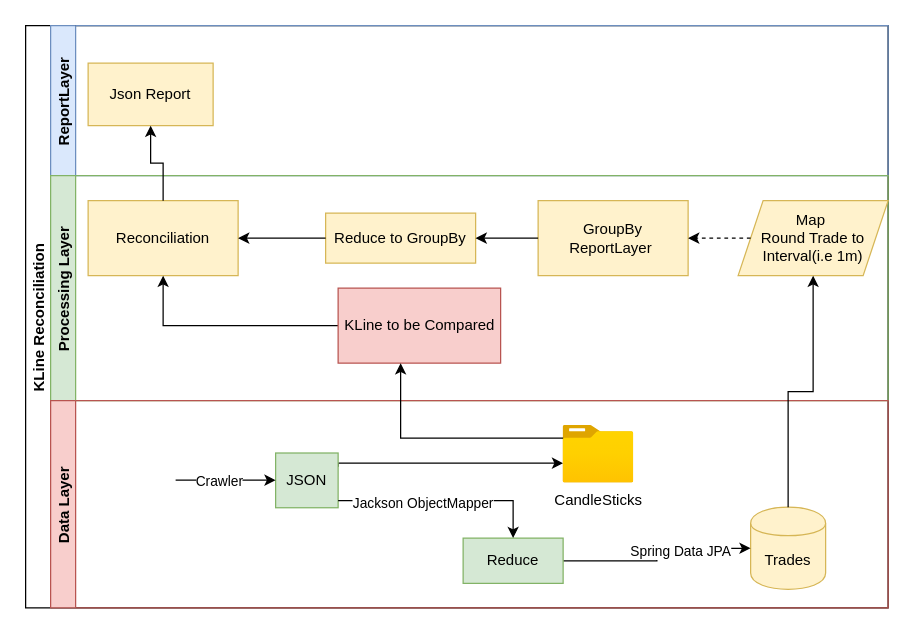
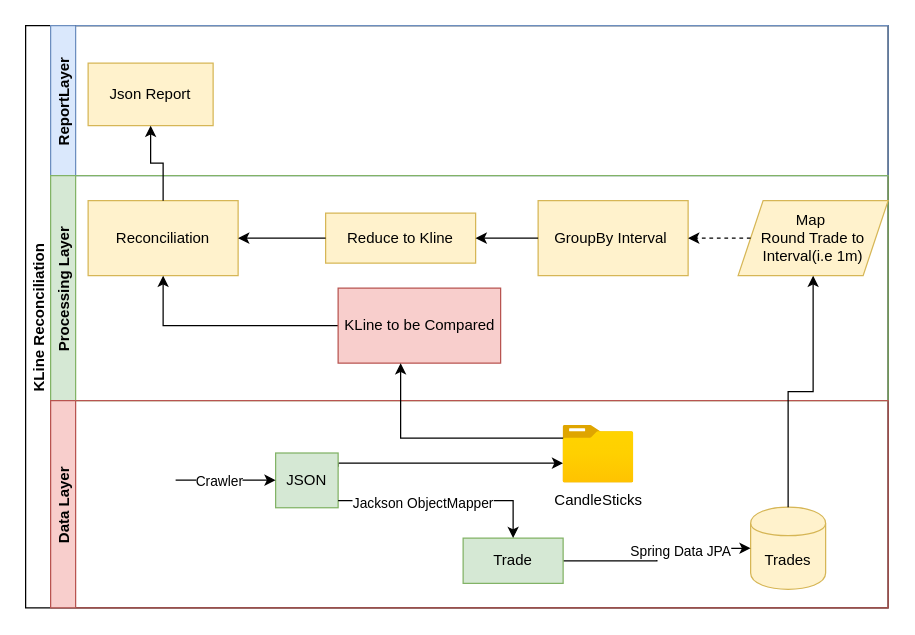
  <mxCell id="0" />
  <mxCell id="1" parent="0" />
  <mxCell id="2" value="KLine Reconciliation" style="swimlane;childLayout=stackLayout;resizeParent=1;resizeParentMax=0;horizontal=0;startSize=20;horizontalStack=0;labelBackgroundColor=#ffffff;" vertex="1" parent="1"><mxGeometry x="20" y="20" width="690" height="465.7" as="geometry" /></mxCell>
  <mxCell id="3" value="ReportLayer" style="swimlane;startSize=20;horizontal=0;fillColor=#dae8fc;strokeColor=#6c8ebf;verticalAlign=middle;" vertex="1" parent="2"><mxGeometry x="20" width="670" height="120" as="geometry" /></mxCell>
  <mxCell id="4" value="Json Report" style="whiteSpace=wrap;html=1;verticalAlign=middle;strokeColor=#d6b656;fillColor=#fff2cc;labelBackgroundColor=none;" vertex="1" parent="3"><mxGeometry x="30" y="30" width="100" height="50" as="geometry" /></mxCell>
  <mxCell id="5" value="Processing Layer" style="swimlane;startSize=20;horizontal=0;fillColor=#d5e8d4;strokeColor=#82b366;labelBorderColor=none;labelBackgroundColor=none;" vertex="1" parent="2"><mxGeometry x="20" y="120" width="670" height="180" as="geometry" /></mxCell>
  <mxCell id="6" value="Map&amp;nbsp;&lt;br&gt;Round Trade to Interval(i.e 1m)" style="shape=parallelogram;perimeter=parallelogramPerimeter;whiteSpace=wrap;html=1;fixedSize=1;verticalAlign=middle;strokeColor=#d6b656;fillColor=#fff2cc;labelBackgroundColor=none;" vertex="1" parent="5"><mxGeometry x="550" y="20" width="120" height="60" as="geometry" /></mxCell>
  <mxCell id="7" value="Reconciliation" style="whiteSpace=wrap;html=1;verticalAlign=middle;strokeColor=#d6b656;fillColor=#fff2cc;labelBackgroundColor=none;" vertex="1" parent="5"><mxGeometry x="30" y="20" width="120" height="60" as="geometry" /></mxCell>
- <mxCell id="8" value="Reduce to GroupBy" style="whiteSpace=wrap;html=1;verticalAlign=middle;strokeColor=#d6b656;fillColor=#fff2cc;labelBackgroundColor=none;" vertex="1" parent="5"><mxGeometry x="220" y="30" width="120" height="40" as="geometry" /></mxCell>
+ <mxCell id="8" value="Reduce to Kline" style="whiteSpace=wrap;html=1;verticalAlign=middle;strokeColor=#d6b656;fillColor=#fff2cc;labelBackgroundColor=none;" vertex="1" parent="5"><mxGeometry x="220" y="30" width="120" height="40" as="geometry" /></mxCell>
  <mxCell id="9" value="" style="edgeStyle=orthogonalEdgeStyle;rounded=0;orthogonalLoop=1;jettySize=auto;html=1;" edge="1" parent="5" source="8" target="7"><mxGeometry relative="1" as="geometry" /></mxCell>
- <mxCell id="10" value="GroupBy ReportLayer&amp;nbsp;" style="whiteSpace=wrap;html=1;verticalAlign=middle;strokeColor=#d6b656;fillColor=#fff2cc;labelBackgroundColor=none;" vertex="1" parent="5"><mxGeometry x="390" y="20" width="120" height="60" as="geometry" /></mxCell>
+ <mxCell id="10" value="GroupBy Interval&amp;nbsp;" style="whiteSpace=wrap;html=1;verticalAlign=middle;strokeColor=#d6b656;fillColor=#fff2cc;labelBackgroundColor=none;" vertex="1" parent="5"><mxGeometry x="390" y="20" width="120" height="60" as="geometry" /></mxCell>
  <mxCell id="11" value="" style="edgeStyle=orthogonalEdgeStyle;rounded=0;orthogonalLoop=1;jettySize=auto;html=1;dashed=1;" edge="1" parent="5" source="6" target="10"><mxGeometry relative="1" as="geometry" /></mxCell>
  <mxCell id="12" value="" style="edgeStyle=orthogonalEdgeStyle;rounded=0;orthogonalLoop=1;jettySize=auto;html=1;" edge="1" parent="5" source="10" target="8"><mxGeometry relative="1" as="geometry" /></mxCell>
  <mxCell id="13" style="edgeStyle=orthogonalEdgeStyle;rounded=0;orthogonalLoop=1;jettySize=auto;html=1;exitX=0;exitY=0.5;exitDx=0;exitDy=0;entryX=0.5;entryY=1;entryDx=0;entryDy=0;" edge="1" parent="5" source="14" target="7"><mxGeometry relative="1" as="geometry"><mxPoint x="80" y="120" as="targetPoint" /></mxGeometry></mxCell>
  <mxCell id="14" value="KLine to be Compared" style="html=1;verticalAlign=middle;labelBackgroundColor=none;fillColor=#f8cecc;strokeColor=#b85450;" vertex="1" parent="5"><mxGeometry x="230" y="90" width="130" height="60" as="geometry" /></mxCell>
  <mxCell id="15" value="Data Layer" style="swimlane;startSize=20;horizontal=0;fillColor=#f8cecc;strokeColor=#b85450;" vertex="1" parent="2"><mxGeometry x="20" y="300" width="670" height="165.7" as="geometry"><mxRectangle x="20" y="240" width="660" height="20" as="alternateBounds" /></mxGeometry></mxCell>
  <mxCell id="16" value="Trades" style="shape=cylinder;whiteSpace=wrap;html=1;boundedLbl=1;backgroundOutline=1;verticalAlign=middle;labelBackgroundColor=none;fillColor=#fff2cc;strokeColor=#d6b656;" vertex="1" parent="15"><mxGeometry x="560" y="85.25" width="60" height="65.7" as="geometry" /></mxCell>
  <mxCell id="17" style="edgeStyle=orthogonalEdgeStyle;rounded=0;orthogonalLoop=1;jettySize=auto;html=1;exitX=1;exitY=0.25;exitDx=0;exitDy=0;" edge="1" parent="15" source="18" target="19"><mxGeometry relative="1" as="geometry"><Array as="points"><mxPoint x="230" y="50" /></Array></mxGeometry></mxCell>
  <mxCell id="18" value="JSON" style="whiteSpace=wrap;html=1;verticalAlign=middle;labelBackgroundColor=none;fillColor=#d5e8d4;strokeColor=#82b366;" vertex="1" parent="15"><mxGeometry x="180" y="41.9" width="50" height="43.8" as="geometry" /></mxCell>
  <mxCell id="19" value="CandleSticks" style="aspect=fixed;html=1;points=[];align=center;image;fontSize=12;image=img/lib/azure2/general/Folder_Blank.svg;" vertex="1" parent="15"><mxGeometry x="410" y="20" width="56.68" height="46" as="geometry" /></mxCell>
  <mxCell id="20" value="" style="edgeStyle=orthogonalEdgeStyle;rounded=0;orthogonalLoop=1;jettySize=auto;html=1;" edge="1" parent="15"><mxGeometry relative="1" as="geometry"><mxPoint x="100" y="63.6" as="sourcePoint" /><mxPoint x="180" y="63.6" as="targetPoint" /></mxGeometry></mxCell>
  <mxCell id="21" value="Crawler" style="edgeLabel;html=1;align=center;verticalAlign=middle;resizable=0;points=[];" vertex="1" connectable="0" parent="20"><mxGeometry x="-0.162" y="-1" relative="1" as="geometry"><mxPoint as="offset" /></mxGeometry></mxCell>
  <mxCell id="22" style="edgeStyle=orthogonalEdgeStyle;rounded=0;orthogonalLoop=1;jettySize=auto;html=1;exitX=1;exitY=0.5;exitDx=0;exitDy=0;entryX=0;entryY=0.5;entryDx=0;entryDy=0;" edge="1" parent="15" source="24" target="16"><mxGeometry relative="1" as="geometry" /></mxCell>
  <mxCell id="23" value="Spring Data JPA" style="edgeLabel;html=1;align=center;verticalAlign=middle;resizable=0;points=[];" vertex="1" connectable="0" parent="22"><mxGeometry x="0.283" y="-2" relative="1" as="geometry"><mxPoint as="offset" /></mxGeometry></mxCell>
- <mxCell id="24" value="Reduce" style="whiteSpace=wrap;html=1;verticalAlign=middle;strokeColor=#82b366;fillColor=#d5e8d4;labelBackgroundColor=none;" vertex="1" parent="15"><mxGeometry x="330" y="110" width="80" height="36.2" as="geometry" /></mxCell>
+ <mxCell id="24" value="Trade" style="whiteSpace=wrap;html=1;verticalAlign=middle;strokeColor=#82b366;fillColor=#d5e8d4;labelBackgroundColor=none;" vertex="1" parent="15"><mxGeometry x="330" y="110" width="80" height="36.2" as="geometry" /></mxCell>
  <mxCell id="25" value="" style="edgeStyle=orthogonalEdgeStyle;rounded=0;orthogonalLoop=1;jettySize=auto;html=1;" edge="1" parent="15" source="18" target="24"><mxGeometry relative="1" as="geometry"><Array as="points"><mxPoint x="370" y="80" /></Array></mxGeometry></mxCell>
  <mxCell id="26" value="Jackson ObjectMapper" style="edgeLabel;html=1;align=center;verticalAlign=middle;resizable=0;points=[];" vertex="1" connectable="0" parent="25"><mxGeometry x="-0.207" y="-1" relative="1" as="geometry"><mxPoint as="offset" /></mxGeometry></mxCell>
  <mxCell id="27" value="" style="edgeStyle=orthogonalEdgeStyle;rounded=0;orthogonalLoop=1;jettySize=auto;html=1;" edge="1" parent="2" source="16" target="6"><mxGeometry relative="1" as="geometry" /></mxCell>
  <mxCell id="28" value="" style="edgeStyle=orthogonalEdgeStyle;rounded=0;orthogonalLoop=1;jettySize=auto;html=1;" edge="1" parent="2" source="7" target="4"><mxGeometry relative="1" as="geometry" /></mxCell>
  <mxCell id="29" value="" style="edgeStyle=orthogonalEdgeStyle;rounded=0;orthogonalLoop=1;jettySize=auto;html=1;" edge="1" parent="2" source="19" target="14"><mxGeometry relative="1" as="geometry"><Array as="points"><mxPoint x="300" y="330" /></Array></mxGeometry></mxCell>
